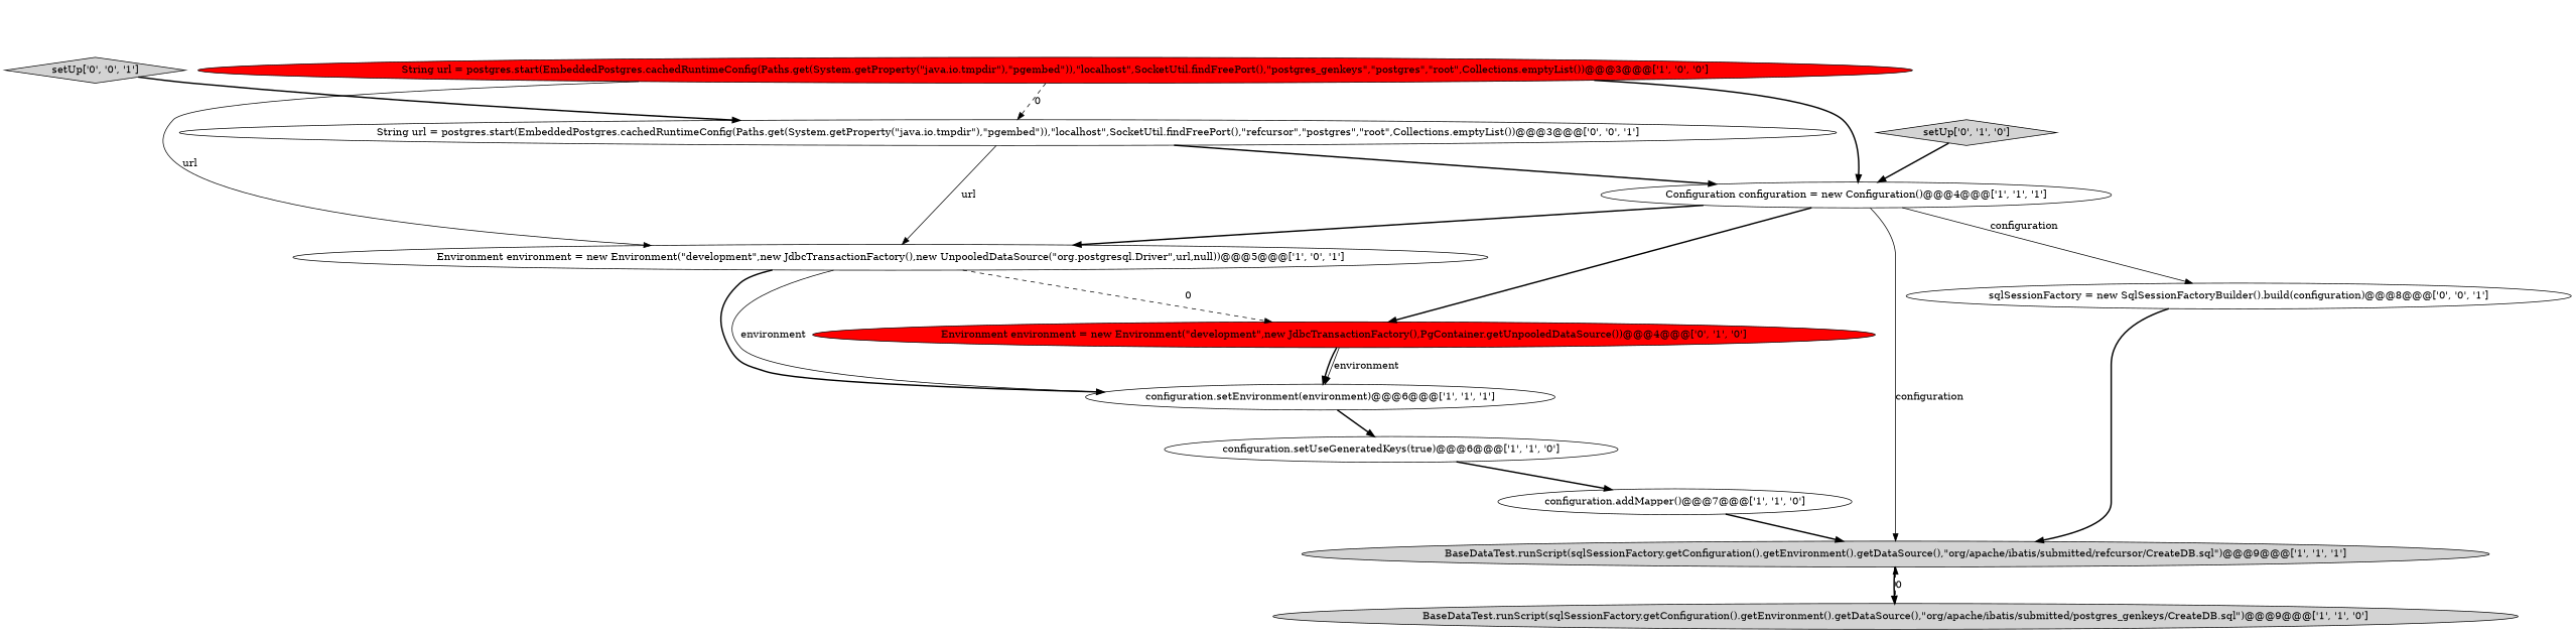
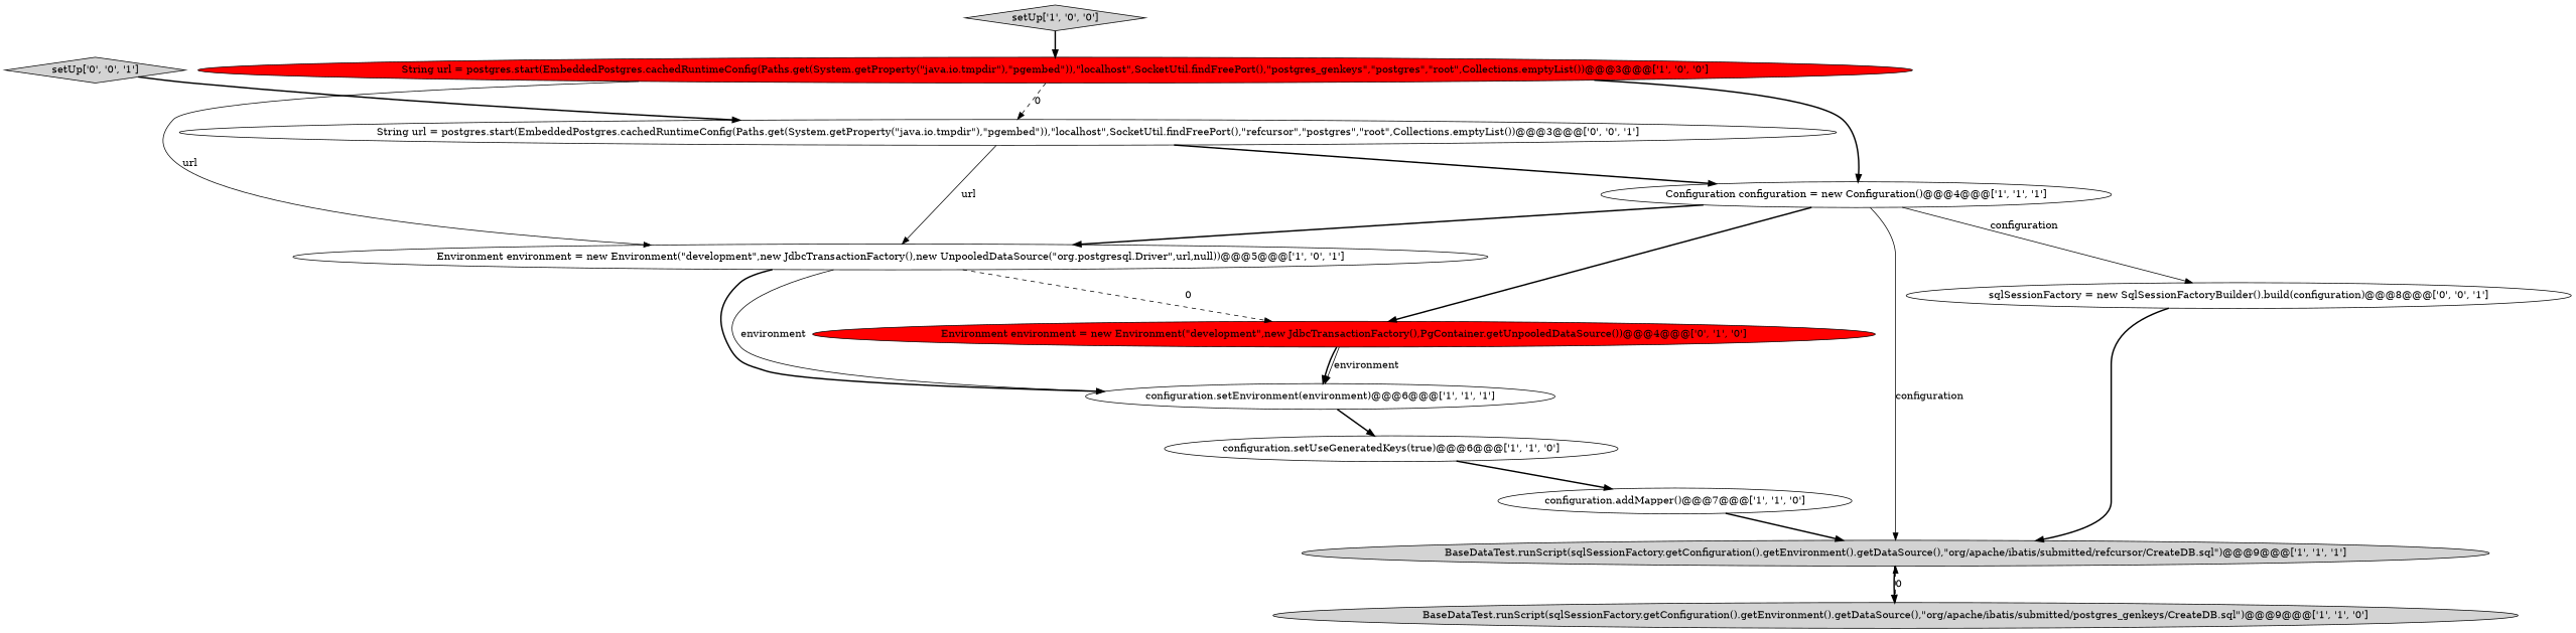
  digraph {
    node [fillcolor=white shape=ellipse style=filled]
    edge [style=bold]
    n1 [label="configuration.setUseGeneratedKeys(true)@@@6@@@['1', '1', '0']"]
    n2 [label="configuration.addMapper()@@@7@@@['1', '1', '0']"]
    n3 [fillcolor=lightgray label="BaseDataTest.runScript(sqlSessionFactory.getConfiguration().getEnvironment().getDataSource(),\"org/apache/ibatis/submitted/refcursor/CreateDB.sql\")@@@9@@@['1', '1', '1']"]
    n4 [label="String url = postgres.start(EmbeddedPostgres.cachedRuntimeConfig(Paths.get(System.getProperty(\"java.io.tmpdir\"),\"pgembed\")),\"localhost\",SocketUtil.findFreePort(),\"refcursor\",\"postgres\",\"root\",Collections.emptyList())@@@3@@@['0', '0', '1']"]
    n5 [label="Environment environment = new Environment(\"development\",new JdbcTransactionFactory(),new UnpooledDataSource(\"org.postgresql.Driver\",url,null))@@@5@@@['1', '0', '1']"]
    n6 [label="Configuration configuration = new Configuration()@@@4@@@['1', '1', '1']"]
    n7 [label="configuration.setEnvironment(environment)@@@6@@@['1', '1', '1']"]
    n8 [fillcolor=red label="Environment environment = new Environment(\"development\",new JdbcTransactionFactory(),PgContainer.getUnpooledDataSource())@@@4@@@['0', '1', '0']"]
    n9 [label="sqlSessionFactory = new SqlSessionFactoryBuilder().build(configuration)@@@8@@@['0', '0', '1']"]
    n10 [fillcolor=red label="String url = postgres.start(EmbeddedPostgres.cachedRuntimeConfig(Paths.get(System.getProperty(\"java.io.tmpdir\"),\"pgembed\")),\"localhost\",SocketUtil.findFreePort(),\"postgres_genkeys\",\"postgres\",\"root\",Collections.emptyList())@@@3@@@['1', '0', '0']"]
    n11 [fillcolor=lightgray label="BaseDataTest.runScript(sqlSessionFactory.getConfiguration().getEnvironment().getDataSource(),\"org/apache/ibatis/submitted/postgres_genkeys/CreateDB.sql\")@@@9@@@['1', '1', '0']"]
-   n13 [fillcolor=lightgray label="setUp['0', '1', '0']" shape=diamond]
+   n12 [fillcolor=lightgray label="setUp['1', '0', '0']" shape=diamond]
    n14 [fillcolor=lightgray label="setUp['0', '0', '1']" shape=diamond]
    n1 -> n2
    n2 -> n3
    n3 -> n11
    n4 -> n5 [label=url style=solid]
    n4 -> n6
    n5 -> n7 [label=environment style=solid]
    n5 -> n7
    n5 -> n8 [label=0 style=dashed]
    n6 -> n3 [label=configuration style=solid]
    n6 -> n5
    n6 -> n8
    n6 -> n9 [label=configuration style=solid]
    n7 -> n1
    n8 -> n7 [label=environment style=solid]
    n8 -> n7
    n9 -> n3
    n10 -> n4 [label=0 style=dashed]
    n10 -> n5 [label=url style=solid]
    n10 -> n6
    n11 -> n3 [label=0 style=dashed]
-   n13 -> n6
+   n12 -> n10
    n14 -> n4
  }
